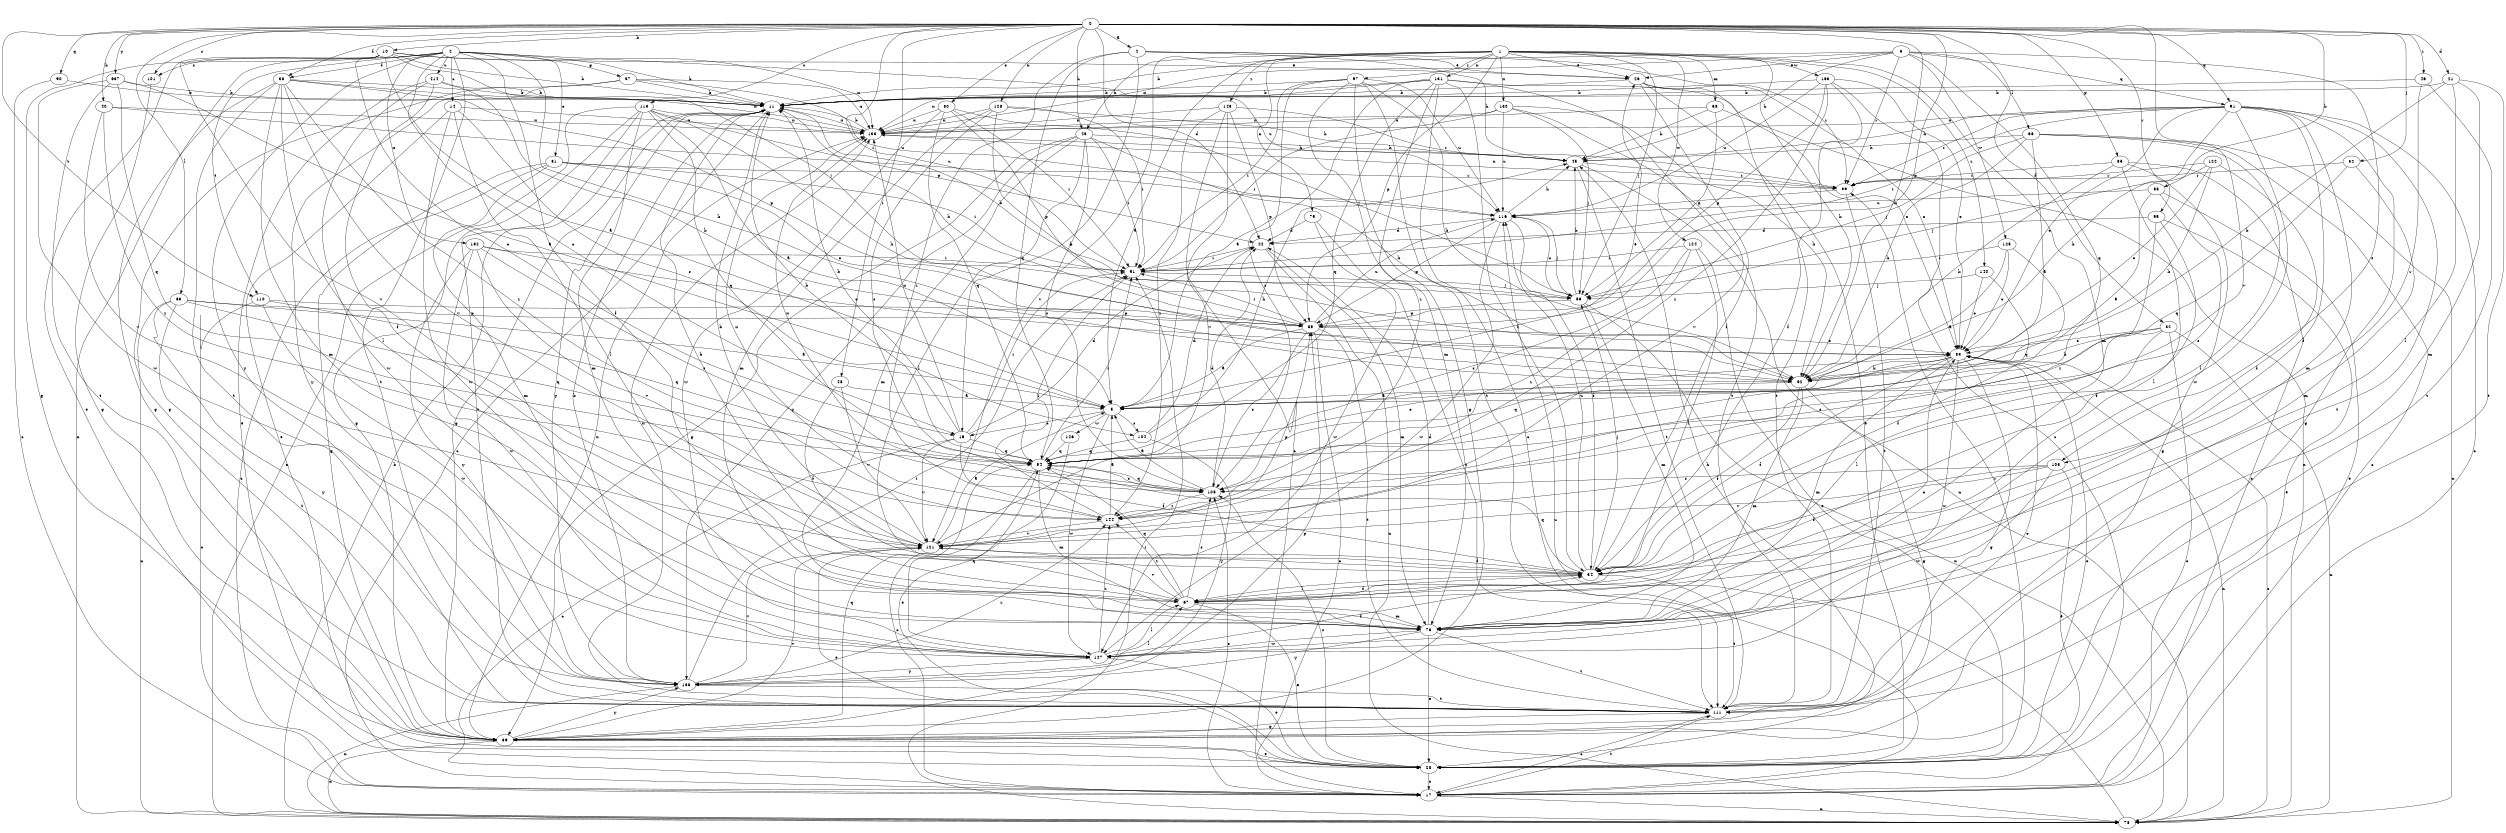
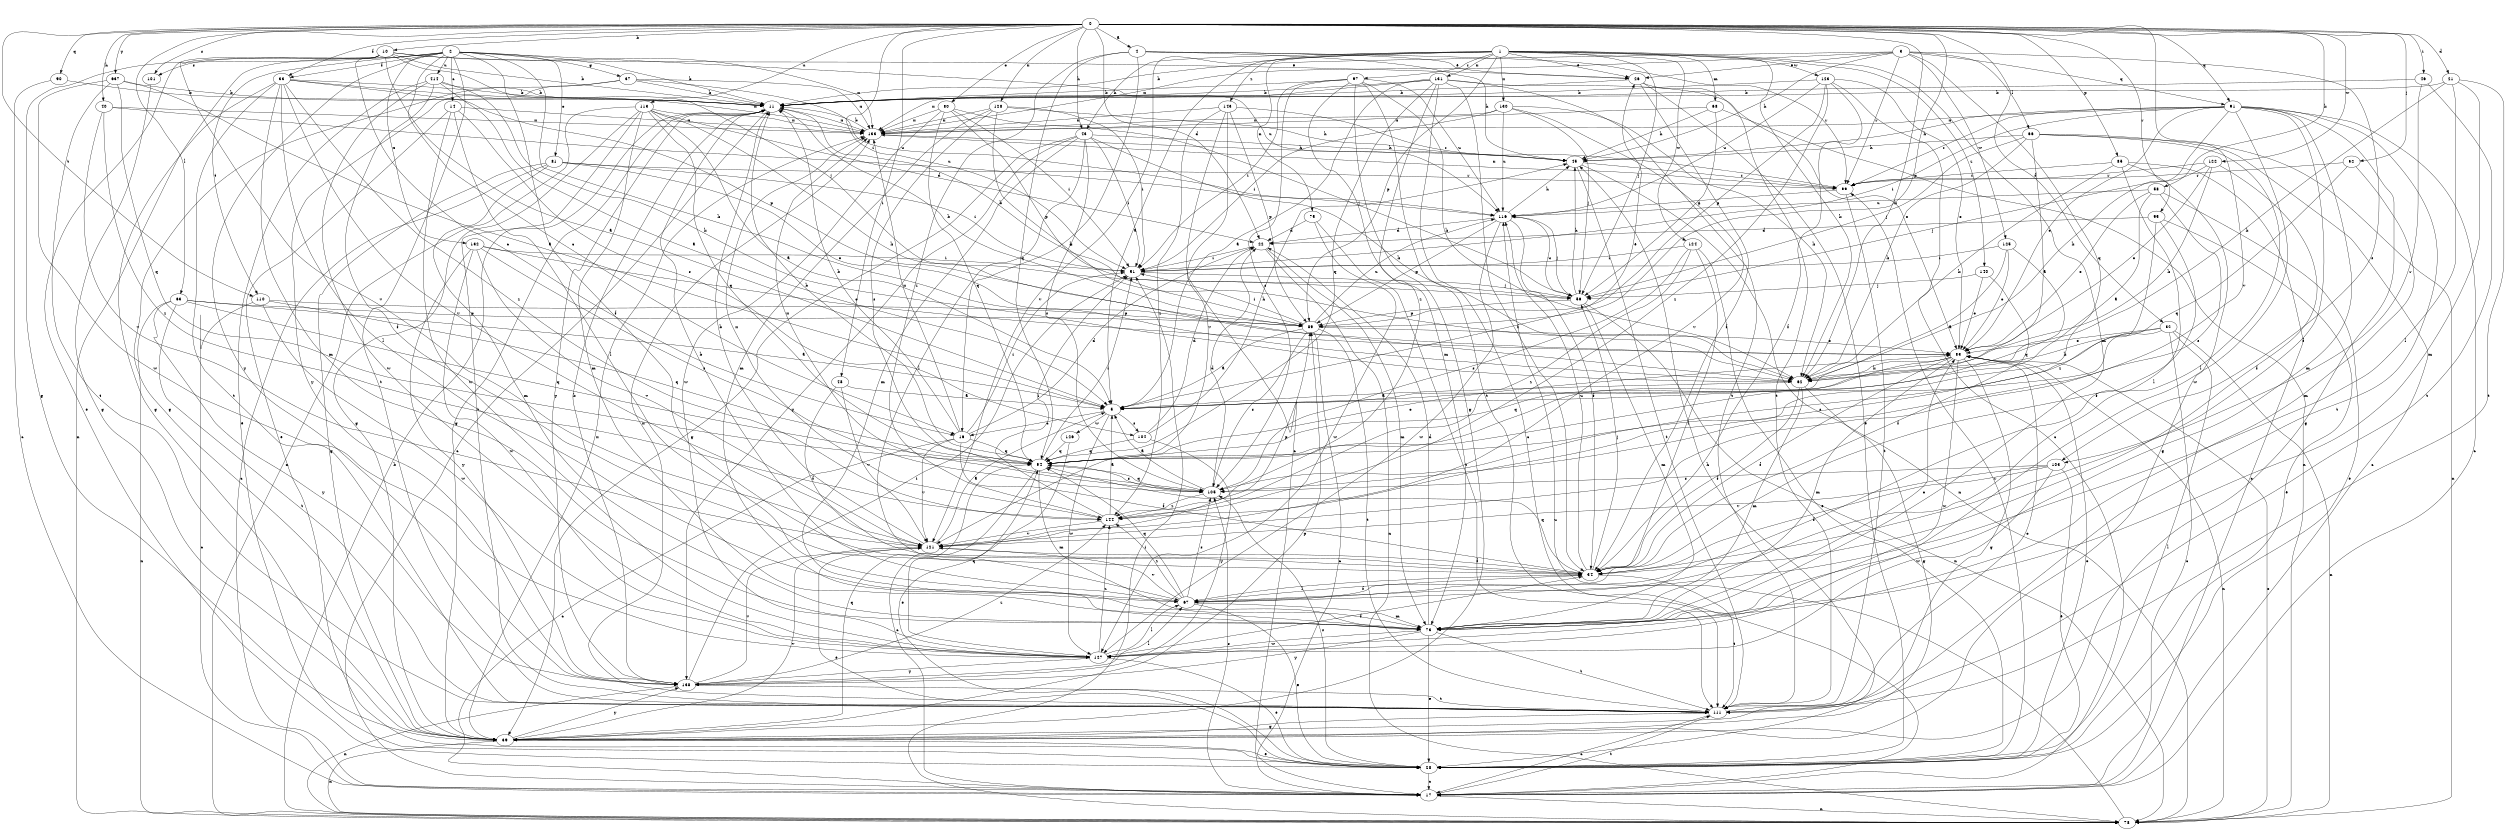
  strict digraph {
    0
    4
    10
    21
    22
    32
    33
    40
    43
    46
    48
    51
    52
    58
    62
    63
    80
    85
    89
    90
    91
    95
    101
    110
    113
    121
    122
    128
    n29 [label=637]
    26
    16
    45
    94
    99
    144
    5
    56
    11
    133
    28
    39
    73
    111
    67
    78
    17
    105
    83
    116
    138
    103
    34
    127
    1
    68
    75
    97
-   123 [label=163]
+   123
    124
    130
    131
    140
    143
    104
    126
    2
    14
    37
    81
    n70 [label=414]
    132
    3
    66
    125
    0 -> 4 [label=a]
    0 -> 10 [label=b]
    0 -> 21 [label=d]
    0 -> 22 [label=d]
    0 -> 32 [label=f]
    0 -> 33 [label=f]
    0 -> 40 [label=h]
    0 -> 43 [label=h]
    0 -> 46 [label=i]
    0 -> 48 [label=i]
    0 -> 51 [label=i]
    0 -> 52 [label=j]
    0 -> 58 [label=k]
    0 -> 62 [label=k]
    0 -> 63 [label=l]
    0 -> 80 [label=o]
    0 -> 85 [label=p]
    0 -> 89 [label=p]
    0 -> 90 [label=q]
    0 -> 91 [label=q]
    0 -> 95 [label=r]
    0 -> 101 [label=s]
    0 -> 110 [label=t]
    0 -> 113 [label=u]
    0 -> 121 [label=v]
+   0 -> 122 [label=w]
    0 -> 128 [label=x]
    0 -> n29 [label=y]
    4 -> 26 [label=e]
    4 -> 16 [label=c]
    4 -> 45 [label=h]
    4 -> 94 [label=q]
    4 -> 99 [label=r]
    4 -> 144 [label=z]
    10 -> 121 [label=v]
    10 -> 26 [label=e]
    10 -> 16 [label=c]
    10 -> 5 [label=a]
    10 -> 56 [label=j]
    10 -> 11 [label=b]
    10 -> 133 [label=x]
    10 -> 28 [label=e]
    10 -> 39 [label=g]
    21 -> 62 [label=k]
    21 -> 11 [label=b]
    21 -> 73 [label=m]
    21 -> 111 [label=t]
    21 -> 67 [label=l]
    22 -> 51 [label=i]
    22 -> 73 [label=m]
    22 -> 78 [label=n]
    32 -> 62 [label=k]
-   32 -> 67 [label=l]
+   32 -> 28 [label=l]
    32 -> 78 [label=n]
    32 -> 17 [label=c]
    32 -> 105 [label=s]
    32 -> 83 [label=o]
    33 -> 89 [label=p]
    33 -> 121 [label=v]
    33 -> 144 [label=z]
    33 -> 11 [label=b]
    33 -> 133 [label=x]
    33 -> 39 [label=g]
    33 -> 73 [label=m]
    33 -> 111 [label=t]
    33 -> 67 [label=l]
    40 -> 121 [label=v]
    40 -> 144 [label=z]
    40 -> 133 [label=x]
    40 -> 116 [label=u]
    43 -> 51 [label=i]
    43 -> 62 [label=k]
    43 -> 45 [label=h]
    43 -> 39 [label=g]
    43 -> 73 [label=m]
    43 -> 67 [label=l]
    43 -> 105 [label=s]
    43 -> 138 [label=y]
    46 -> 11 [label=b]
    46 -> 111 [label=t]
    46 -> 103 [label=r]
    48 -> 121 [label=v]
    48 -> 5 [label=a]
    48 -> 34 [label=f]
    51 -> 56 [label=j]
    52 -> 94 [label=q]
    52 -> 99 [label=r]
    52 -> 73 [label=m]
    58 -> 5 [label=a]
    58 -> 28 [label=e]
    58 -> 105 [label=s]
-   26 -> 83 [label=o]
+   58 -> 83 [label=o]
    58 -> 116 [label=u]
    62 -> 5 [label=a]
    62 -> 39 [label=g]
    62 -> 73 [label=m]
    62 -> 34 [label=f]
    63 -> 89 [label=p]
    63 -> 94 [label=q]
    63 -> 5 [label=a]
    63 -> 111 [label=t]
    63 -> 78 [label=n]
    63 -> 138 [label=y]
    80 -> 51 [label=i]
    80 -> 89 [label=p]
    80 -> 94 [label=q]
    80 -> 56 [label=j]
    80 -> 133 [label=x]
    80 -> 127 [label=w]
    85 -> 62 [label=k]
    85 -> 99 [label=r]
    85 -> 39 [label=g]
    85 -> 67 [label=l]
    85 -> 17 [label=c]
    89 -> 51 [label=i]
    89 -> 5 [label=a]
    89 -> 11 [label=b]
    89 -> 111 [label=t]
    89 -> 17 [label=c]
    89 -> 105 [label=s]
    89 -> 83 [label=o]
    89 -> 116 [label=u]
    90 -> 11 [label=b]
    90 -> 17 [label=c]
    91 -> 51 [label=i]
    91 -> 62 [label=k]
    91 -> 45 [label=h]
    91 -> 99 [label=r]
    91 -> 133 [label=x]
    91 -> 39 [label=g]
    91 -> 73 [label=m]
    91 -> 111 [label=t]
    91 -> 17 [label=c]
    91 -> 83 [label=o]
    91 -> 34 [label=f]
    91 -> 127 [label=w]
    95 -> 22 [label=d]
    95 -> 144 [label=z]
    95 -> 28 [label=e]
    95 -> 34 [label=f]
    101 -> 39 [label=g]
    110 -> 89 [label=p]
    110 -> 94 [label=q]
    110 -> 17 [label=c]
    110 -> 127 [label=w]
-   113 -> 22 [label=p]
+   113 -> 22 [label=d]
    113 -> 62 [label=k]
    113 -> 94 [label=q]
    113 -> 5 [label=a]
    113 -> 133 [label=x]
    113 -> 39 [label=g]
    113 -> 73 [label=m]
    113 -> 111 [label=t]
    113 -> 78 [label=n]
    121 -> 89 [label=p]
    121 -> 5 [label=a]
    121 -> 11 [label=b]
    121 -> 28 [label=e]
    121 -> 34 [label=f]
    122 -> 62 [label=k]
    122 -> 99 [label=r]
    122 -> 56 [label=j]
    122 -> 83 [label=o]
    122 -> 34 [label=f]
    128 -> 51 [label=i]
    128 -> 62 [label=k]
    128 -> 45 [label=h]
    128 -> 133 [label=x]
    128 -> 73 [label=m]
    128 -> 105 [label=s]
    n29 -> 94 [label=q]
    n29 -> 5 [label=a]
    n29 -> 11 [label=b]
    n29 -> 111 [label=t]
    n29 -> 127 [label=w]
    26 -> 11 [label=b]
    26 -> 28 [label=e]
    26 -> 111 [label=t]
    26 -> 34 [label=f]
    16 -> 22 [label=d]
    16 -> 51 [label=i]
    16 -> 121 [label=v]
    16 -> 94 [label=q]
    16 -> 11 [label=b]
    16 -> 133 [label=x]
    16 -> 17 [label=c]
    16 -> 34 [label=f]
    45 -> 99 [label=r]
    45 -> 111 [label=t]
    45 -> 78 [label=n]
    94 -> 51 [label=i]
    94 -> 11 [label=b]
    94 -> 73 [label=m]
    94 -> 17 [label=c]
    94 -> 105 [label=s]
    94 -> 83 [label=o]
    99 -> 133 [label=x]
    99 -> 111 [label=t]
    99 -> 116 [label=u]
    144 -> 51 [label=i]
    144 -> 121 [label=v]
    144 -> 5 [label=a]
    144 -> 133 [label=x]
    5 -> 26 [label=e]
    5 -> 16 [label=c]
    5 -> 127 [label=w]
    5 -> 104 [label=s]
    5 -> 126 [label=w]
    56 -> 89 [label=p]
    56 -> 45 [label=h]
    56 -> 11 [label=b]
    56 -> 73 [label=m]
    56 -> 78 [label=n]
    56 -> 116 [label=u]
    11 -> 133 [label=x]
    11 -> 39 [label=g]
    11 -> 17 [label=c]
    11 -> 138 [label=y]
    133 -> 45 [label=h]
    133 -> 11 [label=b]
    28 -> 45 [label=h]
    28 -> 99 [label=r]
    28 -> 17 [label=c]
    28 -> 105 [label=s]
    28 -> 83 [label=o]
    39 -> 89 [label=p]
    39 -> 121 [label=v]
    39 -> 94 [label=q]
    39 -> 133 [label=x]
    39 -> 28 [label=e]
    39 -> 78 [label=n]
    39 -> 138 [label=y]
    73 -> 22 [label=d]
    73 -> 28 [label=e]
    73 -> 111 [label=t]
    73 -> 83 [label=o]
    73 -> 138 [label=y]
    73 -> 127 [label=w]
    111 -> 133 [label=x]
    111 -> 39 [label=g]
    111 -> 17 [label=c]
    111 -> 83 [label=o]
    67 -> 121 [label=v]
    67 -> 94 [label=q]
    67 -> 144 [label=z]
    67 -> 11 [label=b]
    67 -> 28 [label=e]
    67 -> 73 [label=m]
    67 -> 105 [label=s]
    67 -> 34 [label=f]
    78 -> 51 [label=i]
    78 -> 11 [label=b]
    78 -> 83 [label=o]
    78 -> 116 [label=u]
    17 -> 111 [label=t]
    17 -> 78 [label=n]
    17 -> 105 [label=s]
    105 -> 22 [label=d]
    105 -> 94 [label=q]
    105 -> 144 [label=z]
    105 -> 5 [label=a]
    105 -> 133 [label=x]
    83 -> 62 [label=k]
    83 -> 94 [label=q]
    83 -> 39 [label=g]
    83 -> 73 [label=m]
    83 -> 78 [label=n]
    83 -> 34 [label=f]
    83 -> 127 [label=w]
    116 -> 22 [label=d]
    116 -> 89 [label=p]
    116 -> 45 [label=h]
    116 -> 56 [label=j]
    116 -> 34 [label=f]
    116 -> 127 [label=w]
    138 -> 51 [label=i]
    138 -> 121 [label=v]
    138 -> 144 [label=z]
    138 -> 11 [label=b]
    138 -> 111 [label=t]
    138 -> 67 [label=l]
    138 -> 78 [label=n]
    103 -> 121 [label=v]
    103 -> 28 [label=e]
    103 -> 105 [label=s]
    103 -> 34 [label=f]
    103 -> 127 [label=w]
    34 -> 94 [label=q]
    34 -> 56 [label=j]
    34 -> 111 [label=t]
    34 -> 67 [label=l]
    34 -> 116 [label=u]
    127 -> 94 [label=q]
    127 -> 144 [label=z]
    127 -> 28 [label=e]
    127 -> 67 [label=l]
    127 -> 138 [label=y]
    127 -> 34 [label=f]
    1 -> 43 [label=h]
    1 -> 62 [label=k]
    1 -> 89 [label=p]
    1 -> 121 [label=v]
    1 -> 26 [label=e]
    1 -> 5 [label=a]
    1 -> 56 [label=j]
    1 -> 73 [label=m]
    1 -> 68 [label=m]
    1 -> 75 [label=n]
    1 -> 97 [label=r]
    1 -> 123 [label=w]
    1 -> 124 [label=w]
    1 -> 130 [label=x]
    1 -> 131 [label=x]
    1 -> 140 [label=z]
    1 -> 143 [label=z]
    68 -> 45 [label=h]
    68 -> 56 [label=j]
    68 -> 133 [label=x]
    68 -> 78 [label=n]
    75 -> 22 [label=d]
    75 -> 111 [label=t]
    75 -> 127 [label=w]
    97 -> 51 [label=i]
    97 -> 62 [label=k]
    97 -> 11 [label=b]
    97 -> 39 [label=g]
    97 -> 73 [label=m]
    97 -> 111 [label=t]
    97 -> 105 [label=s]
    97 -> 116 [label=u]
    123 -> 89 [label=p]
    123 -> 144 [label=z]
    123 -> 11 [label=b]
    123 -> 17 [label=c]
    123 -> 83 [label=o]
    123 -> 116 [label=u]
    123 -> 34 [label=f]
    124 -> 51 [label=i]
    124 -> 144 [label=z]
    124 -> 28 [label=e]
    124 -> 67 [label=l]
    124 -> 105 [label=s]
    130 -> 51 [label=i]
    130 -> 62 [label=k]
    130 -> 121 [label=v]
    130 -> 56 [label=j]
    130 -> 133 [label=x]
    130 -> 116 [label=u]
    131 -> 94 [label=q]
    131 -> 144 [label=z]
    131 -> 5 [label=a]
    131 -> 11 [label=b]
    131 -> 133 [label=x]
    131 -> 111 [label=t]
    131 -> 17 [label=c]
    131 -> 83 [label=o]
    131 -> 34 [label=f]
    140 -> 56 [label=j]
    140 -> 83 [label=o]
    140 -> 34 [label=f]
    143 -> 89 [label=p]
    143 -> 121 [label=v]
    143 -> 99 [label=r]
    143 -> 144 [label=z]
    143 -> 133 [label=x]
    143 -> 17 [label=c]
    104 -> 22 [label=d]
    104 -> 45 [label=h]
    104 -> 94 [label=q]
    104 -> 138 [label=y]
    126 -> 94 [label=q]
    126 -> 28 [label=e]
    2 -> 33 [label=f]
    2 -> 62 [label=k]
    2 -> 101 [label=s]
    2 -> 110 [label=t]
    2 -> 16 [label=c]
    2 -> 11 [label=b]
    2 -> 111 [label=t]
    2 -> 78 [label=n]
    2 -> 116 [label=u]
    2 -> 138 [label=y]
    2 -> 34 [label=f]
    2 -> 14 [label=c]
    2 -> 37 [label=g]
    2 -> 81 [label=o]
    2 -> n70 [label=u]
    2 -> 132 [label=x]
    14 -> 133 [label=x]
    14 -> 28 [label=e]
    14 -> 67 [label=l]
    14 -> 127 [label=w]
    14 -> 104 [label=s]
    37 -> 11 [label=b]
    37 -> 133 [label=x]
    37 -> 39 [label=g]
    37 -> 116 [label=u]
    37 -> 138 [label=y]
    81 -> 51 [label=i]
    81 -> 99 [label=r]
    81 -> 39 [label=g]
    81 -> 73 [label=m]
    81 -> 17 [label=c]
    81 -> 83 [label=o]
    n70 -> 62 [label=k]
+   n70 -> 5 [label=a]
    n70 -> 11 [label=b]
    n70 -> 28 [label=e]
    n70 -> 34 [label=f]
    n70 -> 127 [label=w]
    132 -> 51 [label=i]
    132 -> 121 [label=v]
    132 -> 105 [label=s]
    132 -> 83 [label=o]
    132 -> 138 [label=y]
    132 -> 127 [label=w]
    3 -> 91 [label=q]
    3 -> 26 [label=e]
    3 -> 45 [label=h]
    3 -> 94 [label=q]
    3 -> 99 [label=r]
    3 -> 11 [label=b]
    3 -> 133 [label=x]
    3 -> 103 [label=s]
    3 -> 66 [label=l]
    3 -> 125 [label=w]
    66 -> 62 [label=k]
    66 -> 45 [label=h]
    66 -> 5 [label=a]
    66 -> 56 [label=j]
    66 -> 67 [label=l]
    66 -> 78 [label=n]
    66 -> 17 [label=c]
    125 -> 51 [label=i]
    125 -> 94 [label=q]
    125 -> 5 [label=a]
    125 -> 83 [label=o]
  }
